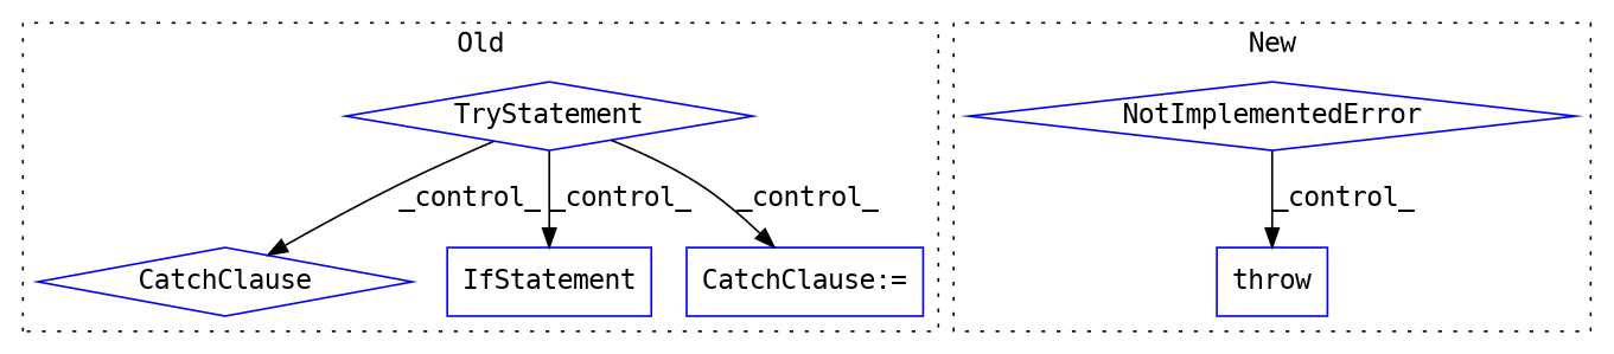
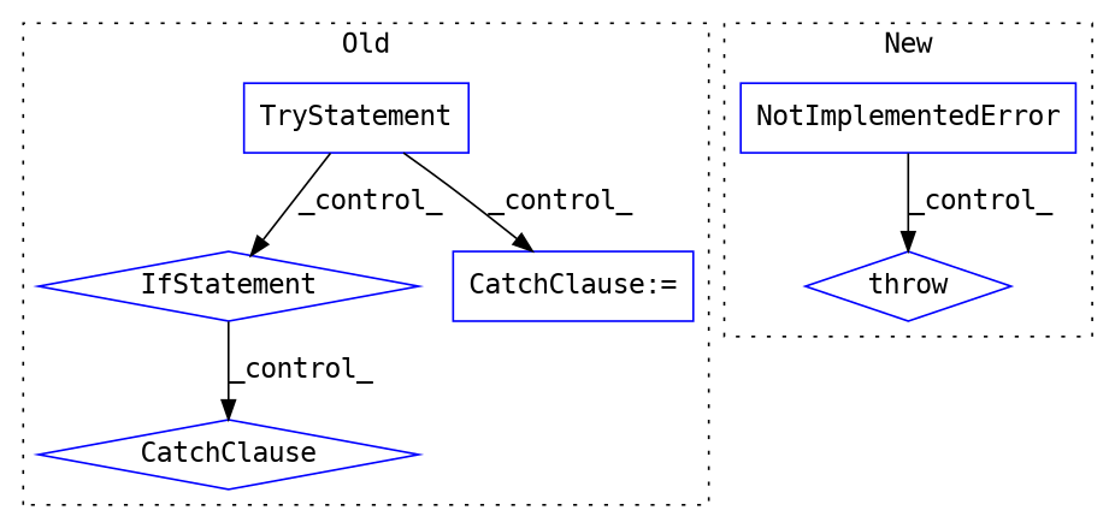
  digraph {
    fontname="DejaVu Sans Mono"
    node [color=blue fontname="DejaVu Sans Mono" shape=diamond]
    edge [fontname="DejaVu Sans Mono"]
    n1 [a=12 l="11,2" label=CatchClause s="1148,1170"]
-   n2 [a=54 l=4 label=TryStatement s=764]
-   n3 [a=25 l="4,2" label=IfStatement s="923,936" shape=box]
+   n2 [a=54 l=4 label=TryStatement s=764 shape=box]
+   n3 [a=25 l="4,2" label=IfStatement s="923,936"]
    n4 [a=7 l=1 label="CatchClause:=" s=828 shape=box]
-   n5 [a=32 l=21 label=NotImplementedError s=607]
-   n6 [a=53 l=6 label=throw s=601 shape=box]
+   n5 [a=32 l=21 label=NotImplementedError s=607 shape=box]
+   n6 [a=53 l=6 label=throw s=601]
    subgraph cluster_1 {
      label=Old
      style=dotted
      n1
      n2
      n3
      n4
    }
    subgraph cluster_2 {
      label=New
      style=dotted
      n5
      n6
    }
-   n2 -> n1 [label=_control_]
+   n3 -> n1 [label=_control_]
    n2 -> n3 [label=_control_]
    n2 -> n4 [label=_control_]
    n5 -> n6 [label=_control_]
  }
